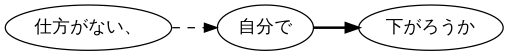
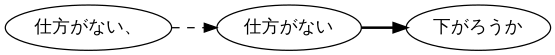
  digraph {
    fontname="Source Code Pro"
    rankdir=LR
    node [fontname="Source Code Pro"]
    edge [fontname="Source Code Pro"]
    n1 [label="仕方がない、"]
-   n2 [label="自分で"]
+   n2 [label="仕方がない"]
    n3 [label="下がろうか"]
    n1 -> n2 [style=dashed]
    n2 -> n3 [style=bold]
  }
